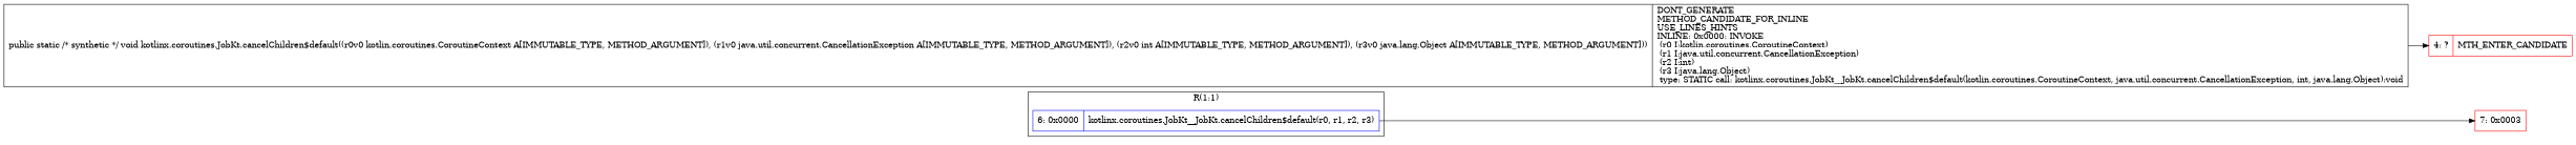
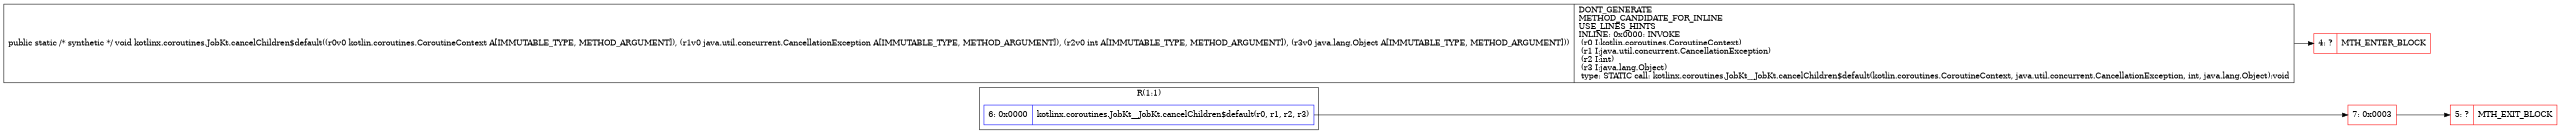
  digraph {
    fontname="DejaVu Serif"
    rankdir=LR
    node [color=red fontname="DejaVu Serif" shape=record]
    edge [fontname="DejaVu Serif"]
    n1 [color=blue label="{6\:\ 0x0000|kotlinx.coroutines.JobKt__JobKt.cancelChildren$default(r0, r1, r2, r3)\l}"]
    n2 [label="{7\:\ 0x0003}"]
-   n4 [label="{4\:\ ?|MTH_ENTER_CANDIDATE\l}"]
+   n3 [label="{5\:\ ?|MTH_EXIT_BLOCK\l}"]
+   n4 [label="{4\:\ ?|MTH_ENTER_BLOCK\l}"]
    n5 [label="{public static \/* synthetic *\/ void kotlinx.coroutines.JobKt.cancelChildren$default((r0v0 kotlin.coroutines.CoroutineContext A[IMMUTABLE_TYPE, METHOD_ARGUMENT]), (r1v0 java.util.concurrent.CancellationException A[IMMUTABLE_TYPE, METHOD_ARGUMENT]), (r2v0 int A[IMMUTABLE_TYPE, METHOD_ARGUMENT]), (r3v0 java.lang.Object A[IMMUTABLE_TYPE, METHOD_ARGUMENT]))  | DONT_GENERATE\lMETHOD_CANDIDATE_FOR_INLINE\lUSE_LINES_HINTS\lINLINE: 0x0000: INVOKE  \l  (r0 I:kotlin.coroutines.CoroutineContext)\l  (r1 I:java.util.concurrent.CancellationException)\l  (r2 I:int)\l  (r3 I:java.lang.Object)\l type: STATIC call: kotlinx.coroutines.JobKt__JobKt.cancelChildren$default(kotlin.coroutines.CoroutineContext, java.util.concurrent.CancellationException, int, java.lang.Object):void\l}" color=""]
    subgraph cluster_1 {
      label="R(1:1)"
      n1
    }
    n1 -> n2
+   n2 -> n3
    n5 -> n4
  }
